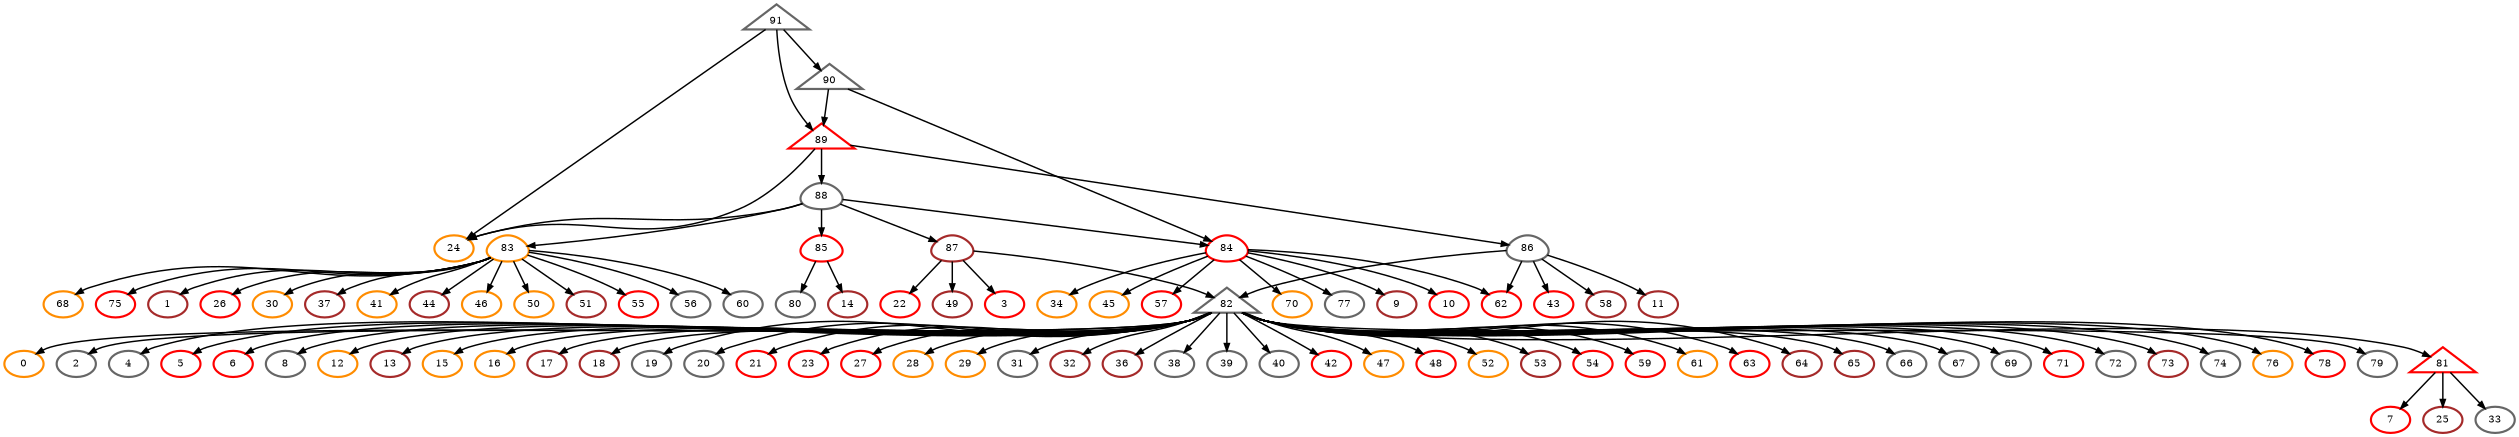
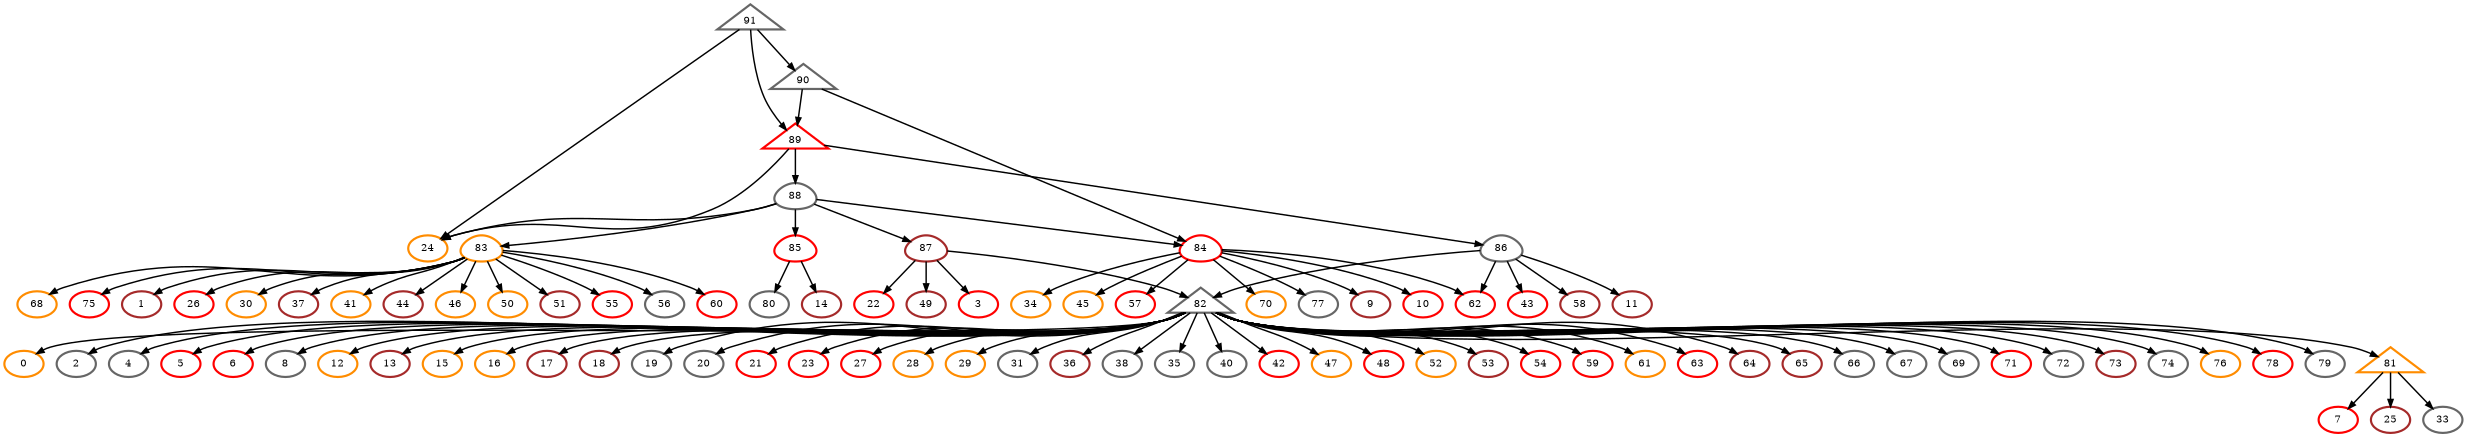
  digraph {
    node [color=red penwidth=3]
    edge [penwidth=2]
    n1 [color=darkorange label=0]
    n2 [color=brown label=1]
    n3 [color=gray40 label=2]
    n4 [label=3]
    n5 [color=gray40 label=4]
    n6 [label=5]
    n7 [label=6]
    n8 [label=7]
    n9 [color=gray40 label=8]
    n10 [color=brown label=9]
    n11 [label=10]
    n12 [color=brown label=11]
    n13 [color=darkorange label=12]
    n14 [color=brown label=13]
    n15 [color=brown label=14]
    n16 [color=darkorange label=15]
    n17 [color=darkorange label=16]
    n18 [color=brown label=17]
    n19 [color=brown label=18]
    n20 [color=gray40 label=19]
    n21 [color=gray40 label=20]
    n22 [label=21]
    n23 [label=22]
    n24 [label=23]
    n25 [color=darkorange label=24]
    n26 [color=brown label=25]
    n27 [label=26]
    n28 [label=27]
    n29 [color=darkorange label=28]
    n30 [color=darkorange label=29]
    n31 [color=darkorange label=30]
    n32 [color=gray40 label=31]
-   n33 [color=brown label=32]
    n34 [color=gray40 label=33]
    n35 [color=darkorange label=34]
    n36 [color=brown label=36]
    n37 [color=brown label=37]
    n38 [color=gray40 label=38]
-   n39 [color=gray40 label=39]
+   n39 [color=gray40 label=35]
    n40 [color=gray40 label=40]
    n41 [color=darkorange label=41]
    n42 [label=42]
    n43 [label=43]
    n44 [color=brown label=44]
    n45 [color=darkorange label=45]
    n46 [color=darkorange label=46]
    n47 [color=darkorange label=47]
    n48 [label=48]
    n49 [color=brown label=49]
    n50 [color=darkorange label=50]
    n51 [color=brown label=51]
    n52 [color=darkorange label=52]
    n53 [color=brown label=53]
    n54 [label=54]
    n55 [label=55]
    n56 [color=gray40 label=56]
    n57 [label=57]
    n58 [color=brown label=58]
    n59 [label=59]
-   n60 [color=gray40 label=60]
+   n60 [label=60]
    n61 [color=darkorange label=61]
    n62 [label=62]
    n63 [label=63]
    n64 [color=brown label=64]
    n65 [color=brown label=65]
    n66 [color=gray40 label=66]
    n67 [color=gray40 label=67]
    n68 [color=darkorange label=68]
    n69 [color=gray40 label=69]
    n70 [color=darkorange label=70]
    n71 [label=71]
    n72 [color=gray40 label=72]
    n73 [color=brown label=73]
    n74 [color=gray40 label=74]
    n75 [label=75]
    n76 [color=darkorange label=76]
    n77 [color=gray40 label=77]
    n78 [label=78]
    n79 [color=gray40 label=79]
    n80 [color=gray40 label=80]
    n81 [color=darkorange label=83 shape=egg]
    n82 [label=84 shape=egg]
    n83 [label=85 shape=egg]
    n84 [color=gray40 label=86 shape=egg]
    n85 [color=gray40 label=82 shape=triangle]
-   n86 [label=81 shape=triangle]
+   n86 [color=darkorange label=81 shape=triangle]
    n87 [color=brown label=87 shape=egg]
    n88 [color=gray40 label=88 shape=egg]
    n89 [label=89 shape=triangle]
    n90 [color=gray40 label=90 shape=triangle]
    n91 [color=gray40 label=91 shape=triangle]
    n81 -> n2
    n81 -> n27
    n81 -> n31
    n81 -> n37
    n81 -> n41
    n81 -> n44
    n81 -> n46
    n81 -> n50
    n81 -> n51
    n81 -> n55
    n81 -> n56
    n81 -> n60
    n81 -> n68
    n81 -> n75
    n82 -> n10
    n82 -> n11
    n82 -> n35
    n82 -> n45
    n82 -> n57
    n82 -> n62
    n82 -> n70
    n82 -> n77
    n83 -> n15
    n83 -> n80
    n84 -> n12
    n84 -> n43
    n84 -> n58
    n84 -> n62
    n84 -> n85
    n85 -> n1
    n85 -> n3
    n85 -> n5
    n85 -> n6
    n85 -> n7
    n85 -> n9
    n85 -> n13
    n85 -> n14
    n85 -> n16
    n85 -> n17
    n85 -> n18
    n85 -> n19
    n85 -> n20
    n85 -> n21
    n85 -> n22
    n85 -> n24
    n85 -> n28
    n85 -> n29
    n85 -> n30
    n85 -> n32
-   n85 -> n33
    n85 -> n36
    n85 -> n38
    n85 -> n39
    n85 -> n40
    n85 -> n42
    n85 -> n47
    n85 -> n48
    n85 -> n52
    n85 -> n53
    n85 -> n54
    n85 -> n59
    n85 -> n61
    n85 -> n63
    n85 -> n64
    n85 -> n65
    n85 -> n66
    n85 -> n67
    n85 -> n69
    n85 -> n71
    n85 -> n72
    n85 -> n73
    n85 -> n74
    n85 -> n76
    n85 -> n78
    n85 -> n79
    n85 -> n86
    n86 -> n8
    n86 -> n26
    n86 -> n34
    n87 -> n4
    n87 -> n23
    n87 -> n49
    n87 -> n85
    n88 -> n25
    n88 -> n81
    n88 -> n82
    n88 -> n83
    n88 -> n87
    n89 -> n25
    n89 -> n84
    n89 -> n88
    n90 -> n82
    n90 -> n89
    n91 -> n25
    n91 -> n89
    n91 -> n90
  }
